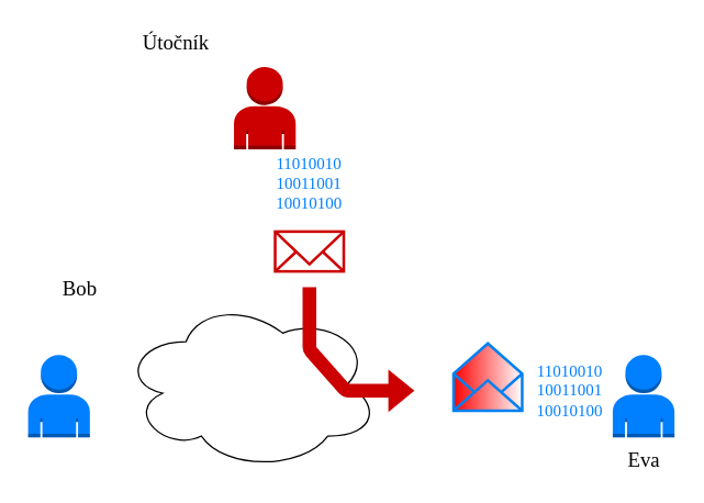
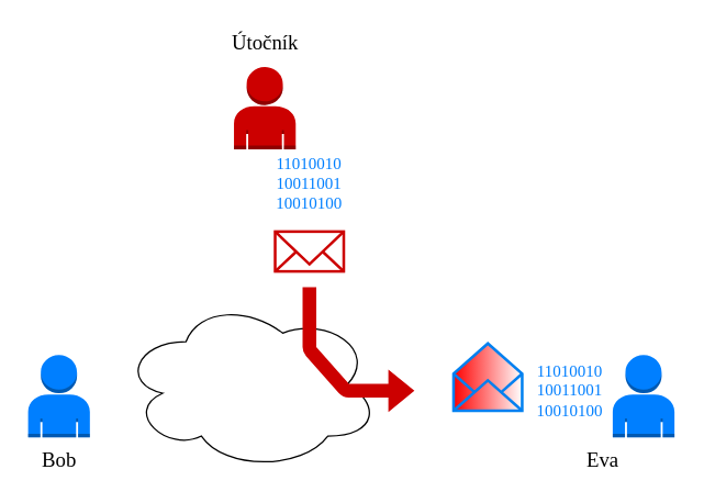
  <mxCell id="0" />
  <mxCell id="1" parent="0" />
  <mxCell id="2" value="" style="ellipse;shape=cloud;whiteSpace=wrap;html=1;" parent="1" vertex="1"><mxGeometry x="88" y="217" width="188" height="125" as="geometry" /></mxCell>
  <mxCell id="3" value="" style="outlineConnect=0;dashed=0;verticalLabelPosition=bottom;verticalAlign=top;align=center;html=1;shape=mxgraph.aws3.user;fillColor=#CC0000;strokeColor=#b85450;" parent="1" vertex="1"><mxGeometry x="170" y="48" width="45" height="60" as="geometry" /></mxCell>
  <mxCell id="4" value="" style="outlineConnect=0;dashed=0;verticalLabelPosition=bottom;verticalAlign=top;align=center;html=1;shape=mxgraph.aws3.user;fillColor=#007FFF;strokeColor=#6c8ebf;" parent="1" vertex="1"><mxGeometry x="20" y="258" width="45" height="60" as="geometry" /></mxCell>
  <mxCell id="5" value="" style="outlineConnect=0;dashed=0;verticalLabelPosition=bottom;verticalAlign=top;align=center;html=1;shape=mxgraph.aws3.user;fillColor=#007FFF;strokeColor=#6c8ebf;" parent="1" vertex="1"><mxGeometry x="446" y="258" width="45" height="60" as="geometry" /></mxCell>
- <mxCell id="6" value="Bob" style="text;html=1;strokeColor=none;fillColor=none;align=center;verticalAlign=middle;whiteSpace=wrap;rounded=0;fontSize=15;fontStyle=0;fontFamily=Vafle VUT;" parent="1" vertex="1"><mxGeometry x="37.5" y="199" width="40" height="20" as="geometry" /></mxCell>
- <mxCell id="7" value="Eva" style="text;html=1;strokeColor=none;fillColor=none;align=center;verticalAlign=middle;whiteSpace=wrap;rounded=0;fontSize=15;fontStyle=0;fontFamily=Vafle VUT;" parent="1" vertex="1"><mxGeometry x="448.5" y="324" width="40" height="20" as="geometry" /></mxCell>
- <mxCell id="8" value="Útočník" style="text;html=1;strokeColor=none;fillColor=none;align=center;verticalAlign=middle;whiteSpace=wrap;rounded=0;fontSize=15;fontStyle=0;fontFamily=Vafle VUT;" parent="1" vertex="1"><mxGeometry x="107.5" y="20" width="40" height="20" as="geometry" /></mxCell>
+ <mxCell id="6" value="Bob" style="text;html=1;strokeColor=none;fillColor=none;align=center;verticalAlign=middle;whiteSpace=wrap;rounded=0;fontSize=15;fontStyle=0;fontFamily=Vafle VUT;" parent="1" vertex="1"><mxGeometry x="22.5" y="324" width="40" height="20" as="geometry" /></mxCell>
+ <mxCell id="7" value="Eva" style="text;html=1;strokeColor=none;fillColor=none;align=center;verticalAlign=middle;whiteSpace=wrap;rounded=0;fontSize=15;fontStyle=0;fontFamily=Vafle VUT;" parent="1" vertex="1"><mxGeometry x="418.5" y="324" width="40" height="20" as="geometry" /></mxCell>
+ <mxCell id="8" value="Útočník" style="text;html=1;strokeColor=none;fillColor=none;align=center;verticalAlign=middle;whiteSpace=wrap;rounded=0;fontSize=15;fontStyle=0;fontFamily=Vafle VUT;" parent="1" vertex="1"><mxGeometry x="172.5" y="20" width="40" height="20" as="geometry" /></mxCell>
  <mxCell id="9" value="" style="html=1;verticalLabelPosition=bottom;align=center;labelBackgroundColor=#ffffff;verticalAlign=top;strokeWidth=2;strokeColor=#0080F0;shadow=0;dashed=0;shape=mxgraph.ios7.icons.envelope_(empty);fillColor=#FF0000;gradientColor=#ffffff;gradientDirection=east;" parent="1" vertex="1"><mxGeometry x="330" y="249.5" width="50" height="49" as="geometry" /></mxCell>
  <mxCell id="10" value="" style="shape=flexArrow;endArrow=classic;html=1;fillColor=#CC0000;strokeColor=none;" parent="1" edge="1"><mxGeometry width="50" height="50" relative="1" as="geometry"><mxPoint x="225" y="208" as="sourcePoint" /><mxPoint x="302" y="284" as="targetPoint" /><Array as="points"><mxPoint x="225" y="254" /><mxPoint x="251.5" y="284" /></Array></mxGeometry></mxCell>
  <mxCell id="11" value="" style="html=1;verticalLabelPosition=bottom;align=center;labelBackgroundColor=#ffffff;verticalAlign=top;strokeWidth=2;strokeColor=#CC0000;shadow=0;dashed=0;shape=mxgraph.ios7.icons.mail;fillColor=none;" parent="1" vertex="1"><mxGeometry x="200" y="168" width="50" height="29" as="geometry" /></mxCell>
  <mxCell id="12" value="&lt;font color=&quot;#007fff&quot;&gt;11010010&lt;br&gt;10011001&lt;br&gt;10010100&lt;/font&gt;" style="text;html=1;strokeColor=none;fillColor=none;align=center;verticalAlign=middle;whiteSpace=wrap;rounded=0;fontColor=#CC0000;fontFamily=Vafle VUT;" parent="1" vertex="1"><mxGeometry x="205" y="123" width="40" height="20" as="geometry" /></mxCell>
  <mxCell id="13" value="&lt;font color=&quot;#007fff&quot;&gt;11010010&lt;br&gt;10011001&lt;br&gt;10010100&lt;/font&gt;" style="text;html=1;strokeColor=none;fillColor=none;align=center;verticalAlign=middle;whiteSpace=wrap;rounded=0;fontColor=#CC0000;fontFamily=Vafle VUT;" parent="1" vertex="1"><mxGeometry x="395" y="274" width="40" height="20" as="geometry" /></mxCell>
